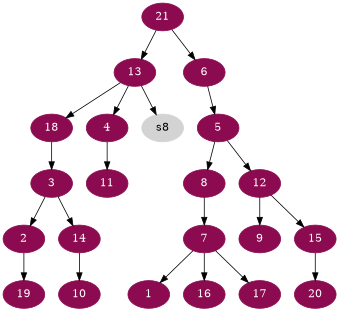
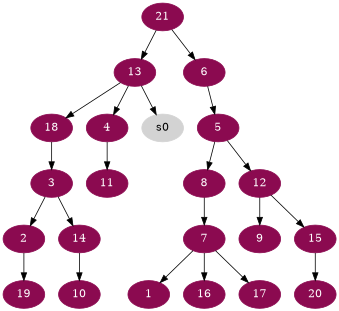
  digraph {
    node [color=deeppink4 fontcolor=white style=filled]
    7
    1
    16
    17
    3
    2
    14
    19
    18
    13
    4
-   s0 [color=lightgrey fontcolor=black label=s8]
+   s0 [color=lightgrey fontcolor=black]
    11
    6
    5
    8
    12
    21
    9
    15
    10
    20
    7 -> 1
    7 -> 16
    7 -> 17
    3 -> 2
    3 -> 14
    2 -> 19
    14 -> 10
    18 -> 3
    13 -> 18
    13 -> 4
    13 -> s0
    4 -> 11
    6 -> 5
    5 -> 8
    5 -> 12
    8 -> 7
    12 -> 9
    12 -> 15
    21 -> 13
    21 -> 6
    15 -> 20
  }
